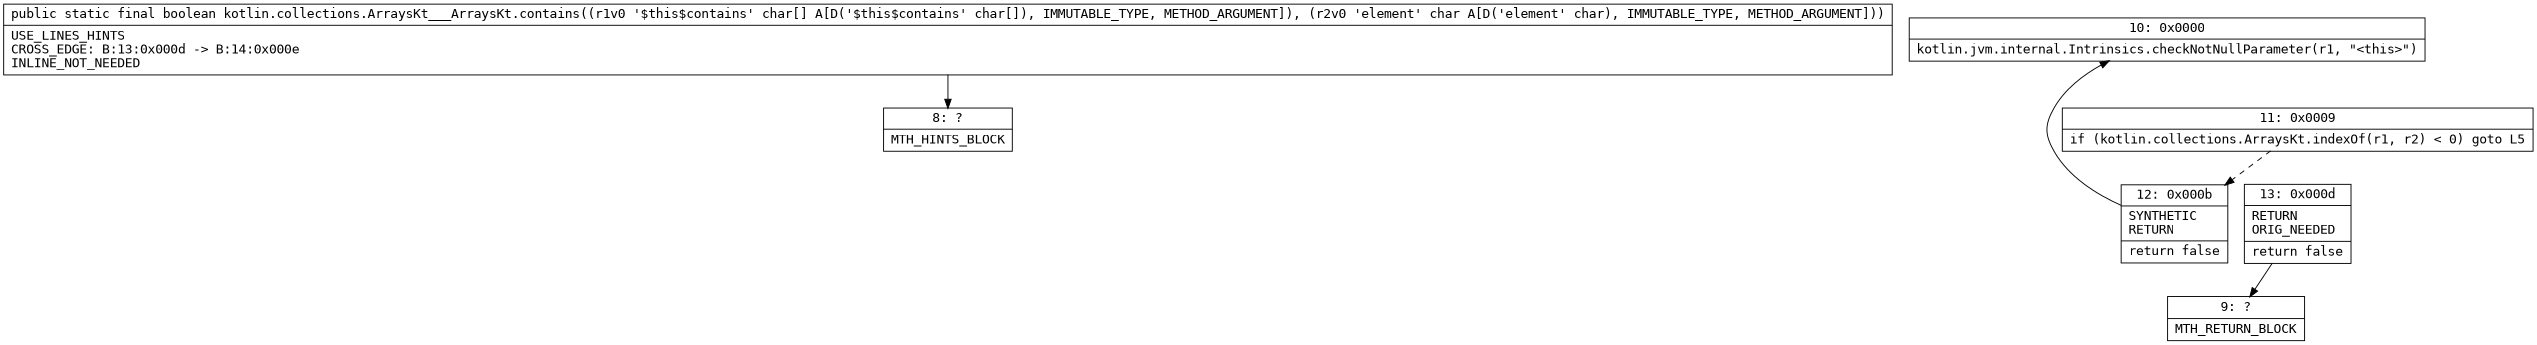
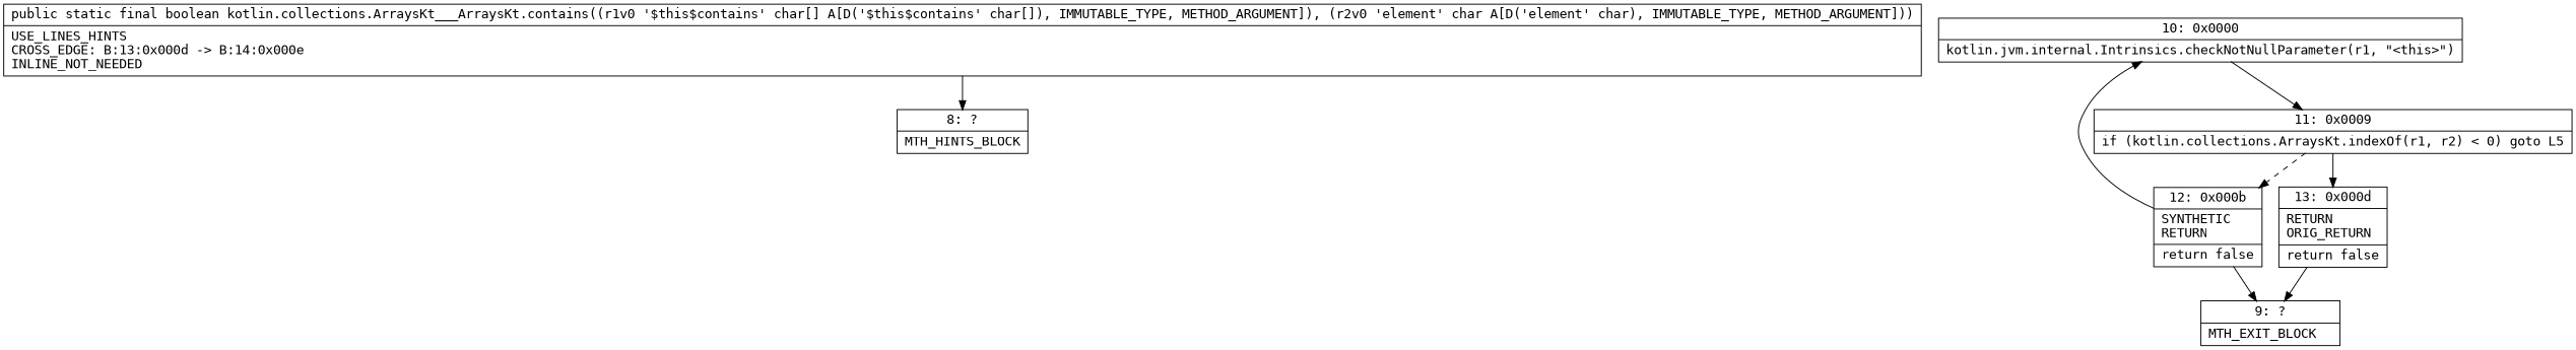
  digraph {
    fontname="DejaVu Sans Mono"
    node [fontname="DejaVu Sans Mono" shape=record]
    edge [fontname="DejaVu Sans Mono"]
    n1 [label="{8\:\ ?|MTH_HINTS_BLOCK\l}"]
    n2 [label="{10\:\ 0x0000|kotlin.jvm.internal.Intrinsics.checkNotNullParameter(r1, \"\<this\>\")\l}"]
    n3 [label="{11\:\ 0x0009|if (kotlin.collections.ArraysKt.indexOf(r1, r2) \< 0) goto L5\l}"]
    n4 [label="{12\:\ 0x000b|SYNTHETIC\lRETURN\l|return false\l}"]
-   n5 [label="{13\:\ 0x000d|RETURN\lORIG_NEEDED\l|return false\l}"]
-   n6 [label="{9\:\ ?|MTH_RETURN_BLOCK\l}"]
+   n5 [label="{13\:\ 0x000d|RETURN\lORIG_RETURN\l|return false\l}"]
+   n6 [label="{9\:\ ?|MTH_EXIT_BLOCK\l}"]
    n7 [label="{public static final boolean kotlin.collections.ArraysKt___ArraysKt.contains((r1v0 '$this$contains' char[] A[D('$this$contains' char[]), IMMUTABLE_TYPE, METHOD_ARGUMENT]), (r2v0 'element' char A[D('element' char), IMMUTABLE_TYPE, METHOD_ARGUMENT]))  | USE_LINES_HINTS\lCROSS_EDGE: B:13:0x000d \-\> B:14:0x000e\lINLINE_NOT_NEEDED\l}"]
+   n2 -> n3
    n3 -> n4 [style=dashed]
+   n3 -> n5
    n4 -> n2
+   n4 -> n6
    n5 -> n6
    n7 -> n1
  }
